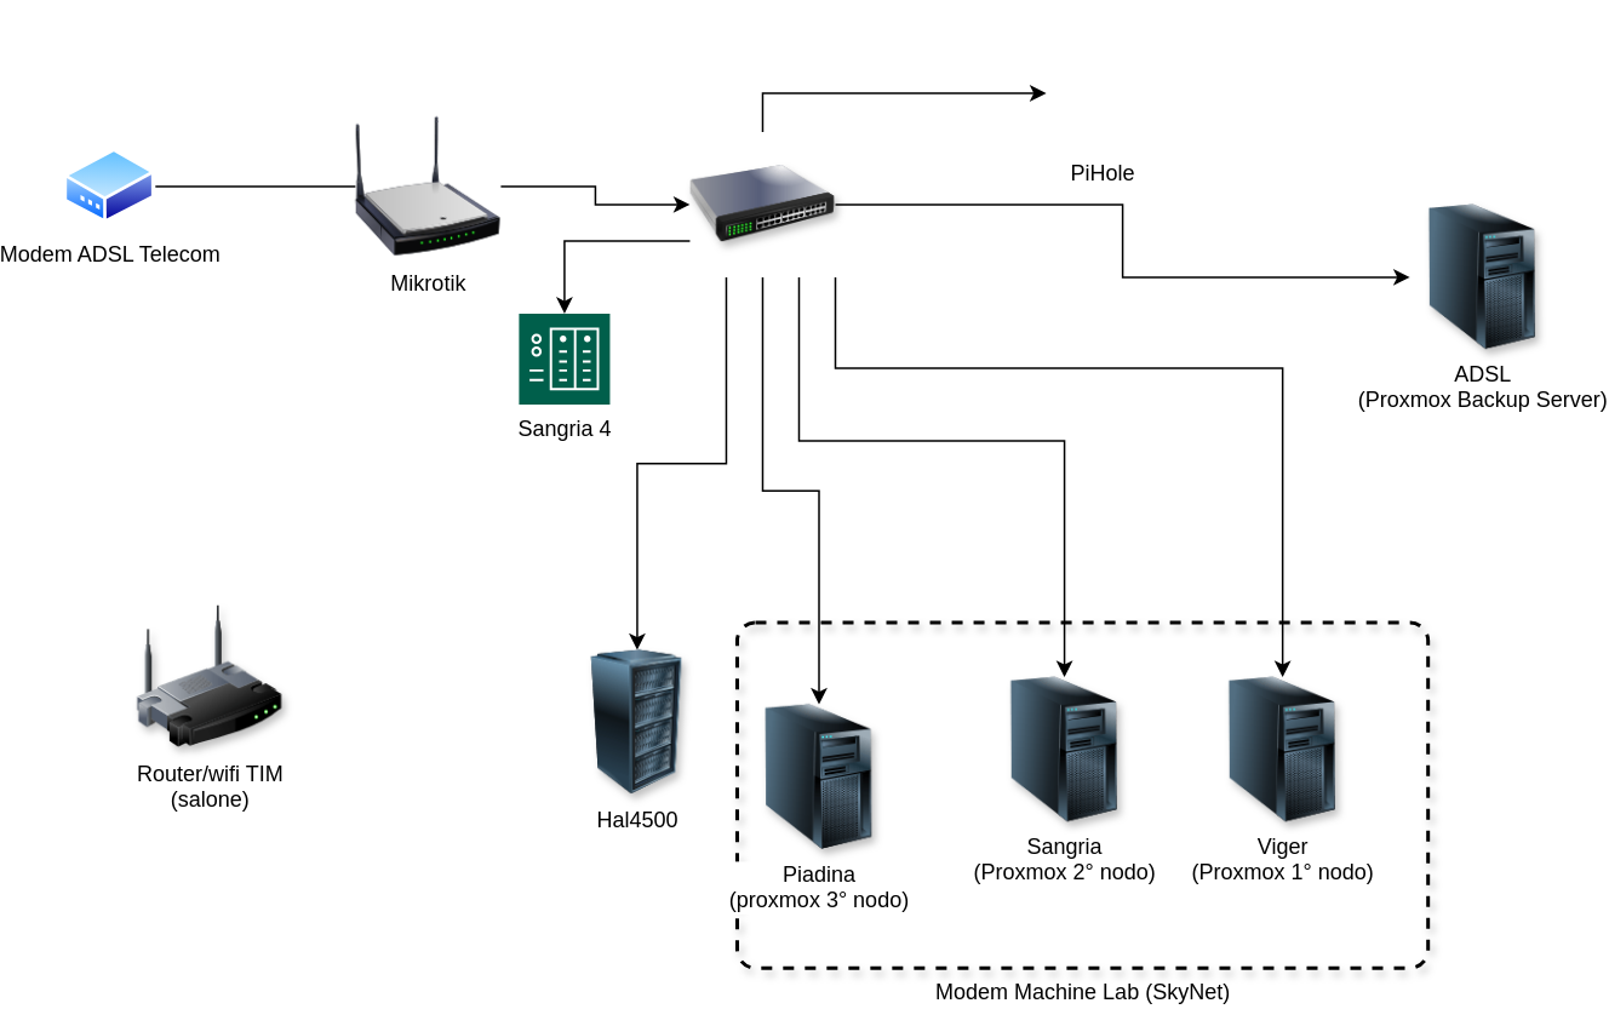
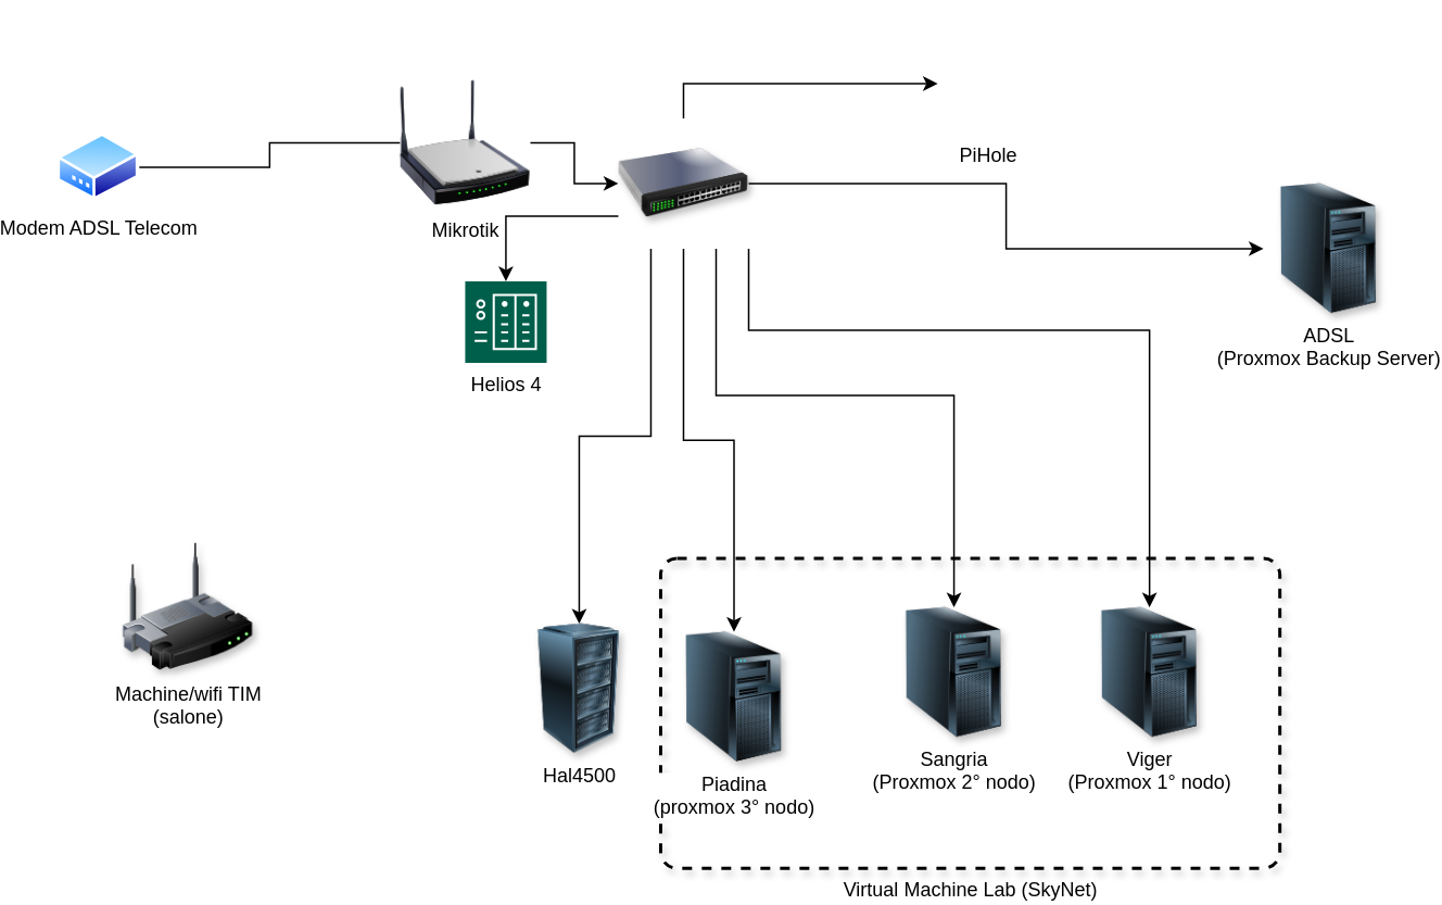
  <mxCell id="0" />
  <mxCell id="1" parent="0" />
- <mxCell id="2" value="Modem Machine Lab (SkyNet)" style="html=1;align=center;verticalAlign=top;rounded=1;absoluteArcSize=1;arcSize=20;dashed=1;shadow=1;glass=0;sketch=0;fontFamily=Helvetica;fontSize=12;strokeWidth=2;fillColor=none;flipH=0;flipV=0;labelPosition=center;verticalLabelPosition=bottom;" vertex="1" parent="1"><mxGeometry x="390" y="342" width="380" height="190" as="geometry" /></mxCell>
+ <mxCell id="2" value="Virtual Machine Lab (SkyNet)" style="html=1;align=center;verticalAlign=top;rounded=1;absoluteArcSize=1;arcSize=20;dashed=1;shadow=1;glass=0;sketch=0;fontFamily=Helvetica;fontSize=12;strokeWidth=2;fillColor=none;flipH=0;flipV=0;labelPosition=center;verticalLabelPosition=bottom;" vertex="1" parent="1"><mxGeometry x="390" y="342" width="380" height="190" as="geometry" /></mxCell>
  <mxCell id="3" style="edgeStyle=orthogonalEdgeStyle;rounded=0;orthogonalLoop=1;jettySize=auto;html=1;exitX=1;exitY=0.5;exitDx=0;exitDy=0;fontFamily=Comic Sans MS;fontSize=32;endArrow=none;" edge="1" parent="1" source="4" target="6"><mxGeometry relative="1" as="geometry" /></mxCell>
  <mxCell id="4" value="Modem ADSL Telecom" style="aspect=fixed;perimeter=ellipsePerimeter;html=1;align=center;shadow=0;dashed=0;spacingTop=3;image;image=img/lib/active_directory/modem.svg;" vertex="1" parent="1"><mxGeometry x="20" y="81.25" width="50" height="41.5" as="geometry" /></mxCell>
  <mxCell id="5" style="edgeStyle=orthogonalEdgeStyle;rounded=0;orthogonalLoop=1;jettySize=auto;html=1;exitX=1;exitY=0.5;exitDx=0;exitDy=0;entryX=0;entryY=0.5;entryDx=0;entryDy=0;fontFamily=Comic Sans MS;fontSize=32;" edge="1" parent="1" source="6" target="14"><mxGeometry relative="1" as="geometry" /></mxCell>
- <mxCell id="6" value="Mikrotik" style="image;html=1;image=img/lib/clip_art/networking/Wireless_Router_N_128x128.png;imageBackground=none;" vertex="1" parent="1"><mxGeometry x="180" y="62" width="80" height="80" as="geometry" /></mxCell>
+ <mxCell id="6" value="Mikrotik" style="image;html=1;image=img/lib/clip_art/networking/Wireless_Router_N_128x128.png;imageBackground=none;" vertex="1" parent="1"><mxGeometry x="230" y="47" width="80" height="80" as="geometry" /></mxCell>
  <mxCell id="7" style="edgeStyle=orthogonalEdgeStyle;rounded=0;orthogonalLoop=1;jettySize=auto;html=1;exitX=0.5;exitY=0;exitDx=0;exitDy=0;entryX=0;entryY=0.5;entryDx=0;entryDy=0;fontFamily=Helvetica;fontSize=12;" edge="1" parent="1" source="14" target="18"><mxGeometry relative="1" as="geometry" /></mxCell>
  <mxCell id="8" style="edgeStyle=orthogonalEdgeStyle;rounded=0;orthogonalLoop=1;jettySize=auto;html=1;exitX=0.5;exitY=1;exitDx=0;exitDy=0;entryX=0.5;entryY=0;entryDx=0;entryDy=0;fontFamily=Helvetica;fontSize=12;" edge="1" parent="1" source="14" target="16"><mxGeometry relative="1" as="geometry" /></mxCell>
  <mxCell id="9" style="edgeStyle=orthogonalEdgeStyle;rounded=0;orthogonalLoop=1;jettySize=auto;html=1;exitX=0;exitY=0.75;exitDx=0;exitDy=0;fontFamily=Helvetica;fontSize=12;" edge="1" parent="1" source="14" target="19"><mxGeometry relative="1" as="geometry" /></mxCell>
  <mxCell id="10" style="edgeStyle=orthogonalEdgeStyle;rounded=0;orthogonalLoop=1;jettySize=auto;html=1;exitX=1;exitY=0.5;exitDx=0;exitDy=0;entryX=0;entryY=0.5;entryDx=0;entryDy=0;fontFamily=Helvetica;fontSize=12;" edge="1" parent="1" source="14" target="22"><mxGeometry relative="1" as="geometry" /></mxCell>
  <mxCell id="11" style="edgeStyle=orthogonalEdgeStyle;rounded=0;orthogonalLoop=1;jettySize=auto;html=1;exitX=0.75;exitY=1;exitDx=0;exitDy=0;fontFamily=Helvetica;fontSize=12;" edge="1" parent="1" source="14" target="21"><mxGeometry relative="1" as="geometry"><Array as="points"><mxPoint x="424" y="242" /><mxPoint x="570" y="242" /></Array></mxGeometry></mxCell>
  <mxCell id="12" style="edgeStyle=orthogonalEdgeStyle;rounded=0;orthogonalLoop=1;jettySize=auto;html=1;exitX=1;exitY=1;exitDx=0;exitDy=0;entryX=0.5;entryY=0;entryDx=0;entryDy=0;fontFamily=Helvetica;fontSize=12;" edge="1" parent="1" source="14" target="20"><mxGeometry relative="1" as="geometry"><Array as="points"><mxPoint x="444" y="202" /><mxPoint x="690" y="202" /></Array></mxGeometry></mxCell>
  <mxCell id="13" style="edgeStyle=orthogonalEdgeStyle;rounded=0;orthogonalLoop=1;jettySize=auto;html=1;exitX=0.25;exitY=1;exitDx=0;exitDy=0;entryX=0.5;entryY=0;entryDx=0;entryDy=0;fontFamily=Helvetica;fontSize=12;" edge="1" parent="1" source="14" target="17"><mxGeometry relative="1" as="geometry" /></mxCell>
  <mxCell id="14" value="" style="image;html=1;image=img/lib/clip_art/networking/Switch_128x128.png;rounded=1;shadow=1;glass=0;sketch=0;fontFamily=Comic Sans MS;fontSize=32;strokeWidth=2;fillColor=#FFFF00;" vertex="1" parent="1"><mxGeometry x="364" y="72" width="80" height="80" as="geometry" /></mxCell>
- <mxCell id="15" value="Router/wifi TIM&lt;br&gt;(salone)" style="image;html=1;image=img/lib/clip_art/networking/Wireless_Router_128x128.png;rounded=1;shadow=1;glass=0;sketch=0;fontFamily=Helvetica;fontSize=12;strokeWidth=2;fillColor=#FFFF00;" vertex="1" parent="1"><mxGeometry x="60" y="332" width="80" height="80" as="geometry" /></mxCell>
+ <mxCell id="15" value="Machine/wifi TIM&lt;br&gt;(salone)" style="image;html=1;image=img/lib/clip_art/networking/Wireless_Router_128x128.png;rounded=1;shadow=1;glass=0;sketch=0;fontFamily=Helvetica;fontSize=12;strokeWidth=2;fillColor=#FFFF00;" vertex="1" parent="1"><mxGeometry x="60" y="332" width="80" height="80" as="geometry" /></mxCell>
  <mxCell id="16" value="Piadina&lt;br&gt;(proxmox 3° nodo)" style="image;html=1;image=img/lib/clip_art/computers/Server_Tower_128x128.png;rounded=1;shadow=1;glass=0;sketch=0;fontFamily=Helvetica;fontSize=12;strokeWidth=2;fillColor=#FFFF00;" vertex="1" parent="1"><mxGeometry x="395" y="387" width="80" height="80" as="geometry" /></mxCell>
- <mxCell id="17" value="Hal4500" style="image;html=1;image=img/lib/clip_art/computers/Server_Rack_128x128.png;rounded=1;shadow=1;glass=0;sketch=0;fontFamily=Helvetica;fontSize=12;strokeWidth=2;fillColor=#FFFF00;" vertex="1" parent="1"><mxGeometry x="295" y="357" width="80" height="80" as="geometry" /></mxCell>
+ <mxCell id="17" value="Hal4500" style="image;html=1;image=img/lib/clip_art/computers/Server_Rack_128x128.png;rounded=1;shadow=1;glass=0;sketch=0;fontFamily=Helvetica;fontSize=12;strokeWidth=2;fillColor=#FFFF00;" vertex="1" parent="1"><mxGeometry x="300" y="382" width="80" height="80" as="geometry" /></mxCell>
  <mxCell id="18" value="PiHole" style="shape=image;html=1;verticalAlign=top;verticalLabelPosition=bottom;labelBackgroundColor=#ffffff;imageAspect=0;aspect=fixed;image=https://cdn1.iconfinder.com/data/icons/fruit-136/64/Fruit_iconfree_Filled_Outline_raspberry-healthy-organic-food-fruit_icon-128.png;rounded=1;shadow=1;glass=0;sketch=0;fontFamily=Helvetica;fontSize=12;strokeWidth=2;fillColor=#FFFF00;" vertex="1" parent="1"><mxGeometry x="560" y="20.25" width="61" height="61" as="geometry" /></mxCell>
- <mxCell id="19" value="Sangria 4" style="sketch=0;pointerEvents=1;shadow=0;dashed=0;html=1;strokeColor=none;fillColor=#005F4B;labelPosition=center;verticalLabelPosition=bottom;verticalAlign=top;align=center;outlineConnect=0;shape=mxgraph.veeam2.nas;rounded=1;glass=0;fontFamily=Helvetica;fontSize=12;" vertex="1" parent="1"><mxGeometry x="270" y="172" width="50" height="50" as="geometry" /></mxCell>
+ <mxCell id="19" value="Helios 4" style="sketch=0;pointerEvents=1;shadow=0;dashed=0;html=1;strokeColor=none;fillColor=#005F4B;labelPosition=center;verticalLabelPosition=bottom;verticalAlign=top;align=center;outlineConnect=0;shape=mxgraph.veeam2.nas;rounded=1;glass=0;fontFamily=Helvetica;fontSize=12;" vertex="1" parent="1"><mxGeometry x="270" y="172" width="50" height="50" as="geometry" /></mxCell>
  <mxCell id="20" value="Viger&lt;br&gt;(Proxmox 1° nodo)" style="image;html=1;image=img/lib/clip_art/computers/Server_Tower_128x128.png;rounded=1;shadow=1;glass=0;sketch=0;fontFamily=Helvetica;fontSize=12;strokeWidth=2;fillColor=#FFFF00;" vertex="1" parent="1"><mxGeometry x="650" y="372" width="80" height="80" as="geometry" /></mxCell>
  <mxCell id="21" value="Sangria&lt;br&gt;(Proxmox 2° nodo)" style="image;html=1;image=img/lib/clip_art/computers/Server_Tower_128x128.png;rounded=1;shadow=1;glass=0;sketch=0;fontFamily=Helvetica;fontSize=12;strokeWidth=2;fillColor=#FFFF00;" vertex="1" parent="1"><mxGeometry x="530" y="372" width="80" height="80" as="geometry" /></mxCell>
  <mxCell id="22" value="ADSL&lt;br&gt;(Proxmox Backup Server)" style="image;html=1;image=img/lib/clip_art/computers/Server_Tower_128x128.png;rounded=1;shadow=1;glass=0;sketch=0;fontFamily=Helvetica;fontSize=12;strokeWidth=2;fillColor=#FFFF00;" vertex="1" parent="1"><mxGeometry x="760" y="112" width="80" height="80" as="geometry" /></mxCell>
